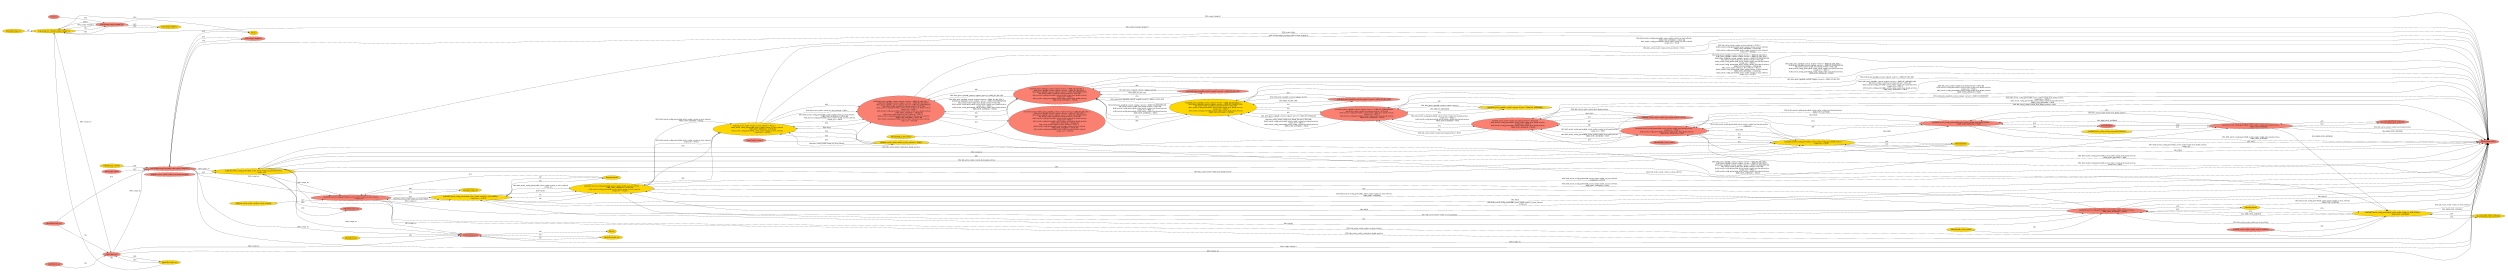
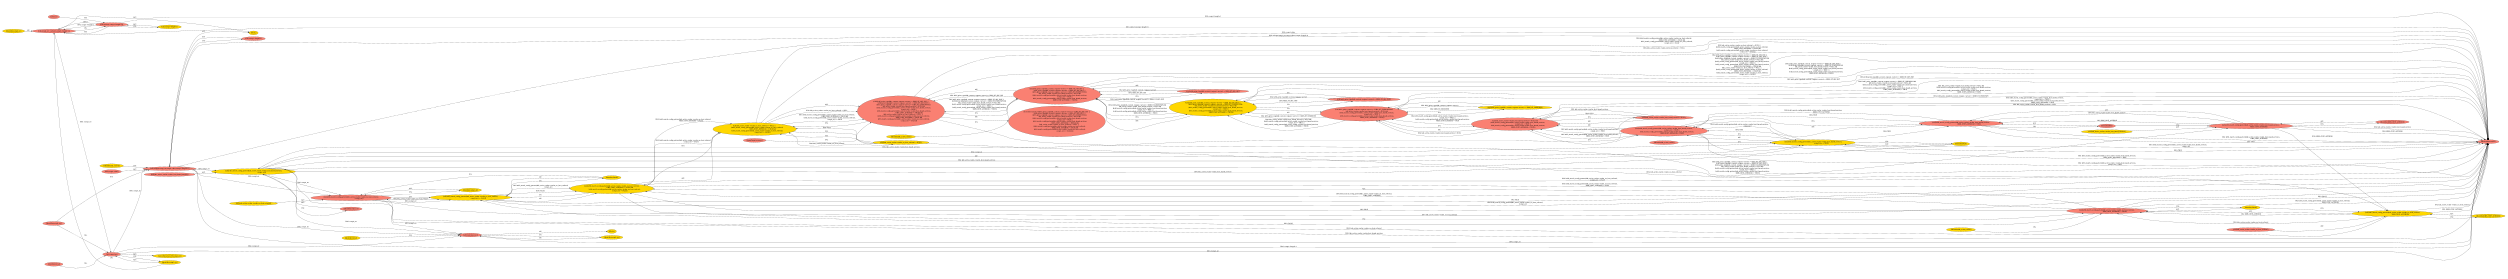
  digraph {
    fontname="Noto Serif"
    rankdir=LR
    node [fillcolor=salmon fontname="Noto Serif" style=filled]
    edge [fontname="Noto Serif"]
-   n1 [fillcolor=gold label="(Call,comp1_str = calloc(1,comp1->length+1))"]
+   n1 [label="(Call,comp1_str = calloc(1,comp1->length+1))"]
    n2 [label="(Call,calloc(1,comp1->length+1))"]
    n3 [label="(Call,!comp1_str)"]
    n4 [fillcolor=gold label="(Block,)"]
    n5 [label="(MethodReturn,RET)"]
    n6 [fillcolor=gold label="(Call,comp1->length+1)"]
    n7 [label="(Call,strlcpy(comp1_str,comp1->data,comp1->length+1))"]
    n8 [label="(Call,free(comp1_str))"]
    n9 [fillcolor=gold label="(Identifier,comp1_str)"]
+   n10 [fillcolor=gold label="(ControlStructure,if (!comp1_str))"]
    n11 [fillcolor=gold label="(Call,krb5_match_config_pattern(kdc_active_realm->realm_host_based_services,\n                                         comp1_str))"]
    n12 [label="(Call,krb5_match_config_pattern(kdc_active_realm->realm_no_host_referral,\n                                        comp1_str))"]
    n13 [label="(Call,comp1->length+1)"]
    n14 [fillcolor=gold label="(Block,)"]
    n15 [fillcolor=gold label="(Identifier,comp1_str)"]
    n16 [fillcolor=gold label="(Call,krb5_match_config_pattern(kdc_active_realm->realm_host_based_services,\n                                         comp1_str) == TRUE)"]
    n17 [label="(Call,krb5_match_config_pattern(kdc_active_realm->realm_host_based_services,\n                                         KRB5_CONF_ASTERISK))"]
    n18 [label="(Identifier,comp1_str)"]
    n19 [fillcolor=gold label="(Call,krb5_match_config_pattern(kdc_active_realm->realm_no_host_referral,\n                                        comp1_str) == FALSE)"]
    n20 [fillcolor=gold label="(Identifier,comp1_str)"]
    n21 [label="(Call,krb5_match_config_pattern(kdc_active_realm->realm_host_based_services,\n                                         comp1_str) == TRUE ||\n               krb5_match_config_pattern(kdc_active_realm->realm_host_based_services,\n                                         KRB5_CONF_ASTERISK) == TRUE)"]
    n22 [label="(Call,krb5_match_config_pattern(kdc_active_realm->realm_host_based_services,\n                                         KRB5_CONF_ASTERISK) == TRUE)"]
    n23 [fillcolor=gold label="(Identifier,TRUE)"]
    n24 [fillcolor=gold label="(Call,krb5_match_config_pattern(kdc_active_realm->realm_no_host_referral,\n                                        KRB5_CONF_ASTERISK))"]
    n25 [label="(Identifier,KRB5_CONF_ASTERISK)"]
    n26 [label="(Call,kdc_active_realm->realm_host_based_services != NULL &&\n              (krb5_match_config_pattern(kdc_active_realm->realm_host_based_services,\n                                         comp1_str) == TRUE ||\n               krb5_match_config_pattern(kdc_active_realm->realm_host_based_services,\n                                         KRB5_CONF_ASTERISK) == TRUE))"]
    n27 [label="(Identifier,TRUE)"]
    n28 [label="(Call,krb5_princ_type(kdc_context, request->server) == KRB5_NT_UNKNOWN &&\n              kdc_active_realm->realm_host_based_services != NULL &&\n              (krb5_match_config_pattern(kdc_active_realm->realm_host_based_services,\n                                         comp1_str) == TRUE ||\n               krb5_match_config_pattern(kdc_active_realm->realm_host_based_services,\n                                         KRB5_CONF_ASTERISK) == TRUE))"]
    n29 [label="(Call,kdc_active_realm->realm_host_based_services != NULL)"]
    n30 [fillcolor=gold label="(Call,krb5_princ_type(kdc_context, request->server) == KRB5_NT_SRV_INST ||\n             (krb5_princ_type(kdc_context, request->server) == KRB5_NT_UNKNOWN &&\n              kdc_active_realm->realm_host_based_services != NULL &&\n              (krb5_match_config_pattern(kdc_active_realm->realm_host_based_services,\n                                         comp1_str) == TRUE ||\n               krb5_match_config_pattern(kdc_active_realm->realm_host_based_services,\n                                         KRB5_CONF_ASTERISK) == TRUE)))"]
    n31 [fillcolor=gold label="(Call,krb5_princ_type(kdc_context, request->server) == KRB5_NT_UNKNOWN)"]
    n32 [label="(Call,krb5_princ_type(kdc_context, request->server) == KRB5_NT_SRV_HST ||\n              krb5_princ_type(kdc_context, request->server) == KRB5_NT_SRV_INST ||\n             (krb5_princ_type(kdc_context, request->server) == KRB5_NT_UNKNOWN &&\n              kdc_active_realm->realm_host_based_services != NULL &&\n              (krb5_match_config_pattern(kdc_active_realm->realm_host_based_services,\n                                         comp1_str) == TRUE ||\n               krb5_match_config_pattern(kdc_active_realm->realm_host_based_services,\n                                         KRB5_CONF_ASTERISK) == TRUE)))"]
    n33 [label="(Call,krb5_princ_type(kdc_context, request->server) == KRB5_NT_SRV_INST)"]
    n34 [label="(Call,(krb5_princ_type(kdc_context, request->server) == KRB5_NT_SRV_HST ||\n              krb5_princ_type(kdc_context, request->server) == KRB5_NT_SRV_INST ||\n             (krb5_princ_type(kdc_context, request->server) == KRB5_NT_UNKNOWN &&\n              kdc_active_realm->realm_host_based_services != NULL &&\n              (krb5_match_config_pattern(kdc_active_realm->realm_host_based_services,\n                                         comp1_str) == TRUE ||\n               krb5_match_config_pattern(kdc_active_realm->realm_host_based_services,\n                                         KRB5_CONF_ASTERISK) == TRUE))) &&\n            (kdc_active_realm->realm_no_host_referral == NULL ||\n             (krb5_match_config_pattern(kdc_active_realm->realm_no_host_referral,\n                                        KRB5_CONF_ASTERISK) == FALSE &&\n              krb5_match_config_pattern(kdc_active_realm->realm_no_host_referral,\n                                        comp1_str) == FALSE)))"]
    n35 [label="(Call,krb5_princ_type(kdc_context, request->server) == KRB5_NT_SRV_HST)"]
    n36 [fillcolor=gold label="(Call,kdc_active_realm->realm_no_host_referral == NULL ||\n             (krb5_match_config_pattern(kdc_active_realm->realm_no_host_referral,\n                                        KRB5_CONF_ASTERISK) == FALSE &&\n              krb5_match_config_pattern(kdc_active_realm->realm_no_host_referral,\n                                        comp1_str) == FALSE))"]
    n37 [label="(ControlStructure,if ((krb5_princ_type(kdc_context, request->server) == KRB5_NT_SRV_HST ||\n              krb5_princ_type(kdc_context, request->server) == KRB5_NT_SRV_INST ||\n             (krb5_princ_type(kdc_context, request->server) == KRB5_NT_UNKNOWN &&\n              kdc_active_realm->realm_host_based_services != NULL &&\n              (krb5_match_config_pattern(kdc_active_realm->realm_host_based_services,\n                                         comp1_str) == TRUE ||\n               krb5_match_config_pattern(kdc_active_realm->realm_host_based_services,\n                                         KRB5_CONF_ASTERISK) == TRUE))) &&\n            (kdc_active_realm->realm_no_host_referral == NULL ||\n             (krb5_match_config_pattern(kdc_active_realm->realm_no_host_referral,\n                                        KRB5_CONF_ASTERISK) == FALSE &&\n              krb5_match_config_pattern(kdc_active_realm->realm_no_host_referral,\n                                        comp1_str) == FALSE))))"]
    n38 [fillcolor=gold label="(Call,krb5_match_config_pattern(kdc_active_realm->realm_no_host_referral,\n                                        KRB5_CONF_ASTERISK) == FALSE &&\n              krb5_match_config_pattern(kdc_active_realm->realm_no_host_referral,\n                                        comp1_str) == FALSE)"]
    n39 [fillcolor=gold label="(Call,kdc_active_realm->realm_no_host_referral == NULL)"]
    n40 [label="(Call,krb5_match_config_pattern(kdc_active_realm->realm_no_host_referral,\n                                        KRB5_CONF_ASTERISK) == FALSE)"]
    n41 [fillcolor=gold label="(Identifier,KRB5_CONF_ASTERISK)"]
    n42 [fillcolor=gold label="(Identifier,FALSE)"]
    n43 [fillcolor=gold label="(Identifier,FALSE)"]
    n44 [label="(Call,kdc_active_realm->realm_host_based_services)"]
    n45 [label="(Call,comp1->data)"]
    n46 [fillcolor=gold label="(Identifier,retval)"]
    n47 [fillcolor=gold label="(Identifier,kdc_active_realm)"]
    n48 [label="(Call,kdc_active_realm->realm_no_host_referral)"]
    n49 [label="(Literal,1)"]
    n50 [fillcolor=gold label="(Identifier,comp1_str)"]
    n51 [label="(Identifier,kdc_active_realm)"]
    n52 [label="(JumpTarget,context:)"]
    n53 [fillcolor=gold label="(Identifier,kdc_active_realm)"]
    n54 [fillcolor=gold label="(Identifier,kdc_context)"]
    n55 [fillcolor=gold label="(Call,kdc_active_realm->realm_no_host_referral)"]
    n56 [fillcolor=gold label="(Call,kdc_active_realm->realm_host_based_services)"]
    n57 [label="(Identifier,retval)"]
    n58 [label="(Identifier,comp1_str)"]
    n1 -> n2 [label="CFG: "]
    n1 -> n3 [label="DDG: comp1_str"]
    n1 -> n4 [label="AST: "]
    n1 -> n5 [label="DDG: calloc(1,comp1->length+1)"]
    n2 -> n1 [label="AST: "]
    n2 -> n1 [label="DDG: 1"]
    n2 -> n1 [label="DDG: comp1->length+1"]
    n2 -> n5 [label="DDG: comp1->length+1"]
    n2 -> n6 [label="CFG: "]
    n3 -> n5 [label="DDG: !comp1_str"]
    n3 -> n7 [label="DDG: comp1_str"]
    n3 -> n8 [label="DDG: comp1_str"]
    n3 -> n9 [label="CFG: "]
+   n3 -> n10 [label="AST: "]
    n6 -> n2 [label="AST: "]
    n7 -> n4 [label="AST: "]
    n7 -> n5 [label="DDG: comp1->data"]
    n7 -> n5 [label="DDG: strlcpy(comp1_str,comp1->data,comp1->length+1)"]
    n7 -> n5 [label="DDG: comp1->length+1"]
    n7 -> n8 [label="DDG: comp1_str"]
    n7 -> n11 [label="DDG: comp1_str"]
    n7 -> n12 [label="DDG: comp1_str"]
    n7 -> n13 [label="CFG: "]
    n8 -> n5 [label="DDG: comp1_str"]
    n8 -> n14 [label="AST: "]
    n8 -> n15 [label="CFG: "]
    n9 -> n1 [label="CFG: "]
    n9 -> n3 [label="AST: "]
    n11 -> n5 [label="DDG: kdc_active_realm->realm_host_based_services"]
    n11 -> n8 [label="DDG: comp1_str"]
    n11 -> n12 [label="DDG: comp1_str"]
    n11 -> n16 [label="AST: "]
    n11 -> n16 [label="DDG: kdc_active_realm->realm_host_based_services"]
    n11 -> n16 [label="DDG: comp1_str"]
    n11 -> n17 [label="DDG: kdc_active_realm->realm_host_based_services"]
    n11 -> n18 [label="CFG: "]
    n12 -> n5 [label="DDG: kdc_active_realm->realm_no_host_referral"]
    n12 -> n8 [label="DDG: comp1_str"]
    n12 -> n19 [label="AST: "]
    n12 -> n19 [label="DDG: kdc_active_realm->realm_no_host_referral"]
    n12 -> n19 [label="DDG: comp1_str"]
    n12 -> n20 [label="CFG: "]
    n13 -> n7 [label="AST: "]
    n15 -> n8 [label="AST: "]
    n16 -> n5 [label="DDG: krb5_match_config_pattern(kdc_active_realm->realm_host_based_services,\n                                         comp1_str)"]
    n16 -> n5 [label="DDG: TRUE"]
    n16 -> n21 [label="AST: "]
    n16 -> n21 [label="DDG: krb5_match_config_pattern(kdc_active_realm->realm_host_based_services,\n                                         comp1_str)"]
    n16 -> n21 [label="DDG: TRUE"]
    n16 -> n22 [label="DDG: TRUE"]
    n16 -> n23 [label="CFG: "]
    n17 -> n5 [label="DDG: kdc_active_realm->realm_host_based_services"]
    n17 -> n5 [label="DDG: KRB5_CONF_ASTERISK"]
    n17 -> n22 [label="AST: "]
    n17 -> n22 [label="DDG: kdc_active_realm->realm_host_based_services"]
    n17 -> n22 [label="DDG: KRB5_CONF_ASTERISK"]
    n17 -> n24 [label="DDG: KRB5_CONF_ASTERISK"]
    n17 -> n25 [label="CFG: "]
    n18 -> n11 [label="AST: "]
    n19 -> n5 [label="DDG: FALSE"]
    n19 -> n5 [label="DDG: krb5_match_config_pattern(kdc_active_realm->realm_no_host_referral,\n                                        comp1_str)"]
    n19 -> n38 [label="AST: "]
    n19 -> n38 [label="DDG: krb5_match_config_pattern(kdc_active_realm->realm_no_host_referral,\n                                        comp1_str)"]
    n19 -> n38 [label="DDG: FALSE"]
    n19 -> n43 [label="CFG: "]
    n20 -> n12 [label="AST: "]
    n21 -> n5 [label="DDG: krb5_match_config_pattern(kdc_active_realm->realm_host_based_services,\n                                         KRB5_CONF_ASTERISK) == TRUE"]
    n21 -> n5 [label="DDG: krb5_match_config_pattern(kdc_active_realm->realm_host_based_services,\n                                         comp1_str) == TRUE"]
    n21 -> n16 [label="CFG: "]
    n21 -> n22 [label="CFG: "]
    n21 -> n26 [label="AST: "]
    n21 -> n26 [label="DDG: krb5_match_config_pattern(kdc_active_realm->realm_host_based_services,\n                                         comp1_str) == TRUE"]
    n21 -> n26 [label="DDG: krb5_match_config_pattern(kdc_active_realm->realm_host_based_services,\n                                         KRB5_CONF_ASTERISK) == TRUE"]
    n22 -> n5 [label="DDG: krb5_match_config_pattern(kdc_active_realm->realm_host_based_services,\n                                         KRB5_CONF_ASTERISK)"]
    n22 -> n5 [label="DDG: TRUE"]
    n22 -> n21 [label="AST: "]
    n22 -> n21 [label="DDG: krb5_match_config_pattern(kdc_active_realm->realm_host_based_services,\n                                         KRB5_CONF_ASTERISK)"]
    n22 -> n21 [label="DDG: TRUE"]
    n22 -> n27 [label="CFG: "]
    n23 -> n11 [label="CFG: "]
    n23 -> n16 [label="AST: "]
    n24 -> n5 [label="DDG: kdc_active_realm->realm_no_host_referral"]
    n24 -> n5 [label="DDG: KRB5_CONF_ASTERISK"]
    n24 -> n12 [label="DDG: kdc_active_realm->realm_no_host_referral"]
    n24 -> n40 [label="AST: "]
    n24 -> n40 [label="DDG: kdc_active_realm->realm_no_host_referral"]
    n24 -> n40 [label="DDG: KRB5_CONF_ASTERISK"]
    n24 -> n41 [label="CFG: "]
    n25 -> n17 [label="AST: "]
    n26 -> n5 [label="DDG: krb5_match_config_pattern(kdc_active_realm->realm_host_based_services,\n                                         comp1_str) == TRUE ||\n               krb5_match_config_pattern(kdc_active_realm->realm_host_based_services,\n                                         KRB5_CONF_ASTERISK) == TRUE"]
    n26 -> n5 [label="DDG: kdc_active_realm->realm_host_based_services != NULL"]
    n26 -> n21 [label="CFG: "]
    n26 -> n28 [label="AST: "]
    n26 -> n28 [label="DDG: kdc_active_realm->realm_host_based_services != NULL"]
    n26 -> n28 [label="DDG: krb5_match_config_pattern(kdc_active_realm->realm_host_based_services,\n                                         comp1_str) == TRUE ||\n               krb5_match_config_pattern(kdc_active_realm->realm_host_based_services,\n                                         KRB5_CONF_ASTERISK) == TRUE"]
    n26 -> n29 [label="CFG: "]
    n27 -> n17 [label="CFG: "]
    n27 -> n22 [label="AST: "]
    n28 -> n5 [label="DDG: kdc_active_realm->realm_host_based_services != NULL &&\n              (krb5_match_config_pattern(kdc_active_realm->realm_host_based_services,\n                                         comp1_str) == TRUE ||\n               krb5_match_config_pattern(kdc_active_realm->realm_host_based_services,\n                                         KRB5_CONF_ASTERISK) == TRUE)"]
    n28 -> n5 [label="DDG: krb5_princ_type(kdc_context, request->server) == KRB5_NT_UNKNOWN"]
    n28 -> n26 [label="CFG: "]
    n28 -> n30 [label="AST: "]
    n28 -> n30 [label="DDG: krb5_princ_type(kdc_context, request->server) == KRB5_NT_UNKNOWN"]
    n28 -> n30 [label="DDG: kdc_active_realm->realm_host_based_services != NULL &&\n              (krb5_match_config_pattern(kdc_active_realm->realm_host_based_services,\n                                         comp1_str) == TRUE ||\n               krb5_match_config_pattern(kdc_active_realm->realm_host_based_services,\n                                         KRB5_CONF_ASTERISK) == TRUE)"]
    n28 -> n31 [label="CFG: "]
    n29 -> n11 [label="DDG: kdc_active_realm->realm_host_based_services"]
    n29 -> n26 [label="AST: "]
    n29 -> n26 [label="DDG: kdc_active_realm->realm_host_based_services"]
    n29 -> n26 [label="DDG: NULL"]
    n30 -> n5 [label="DDG: krb5_princ_type(kdc_context, request->server) == KRB5_NT_SRV_INST"]
    n30 -> n5 [label="DDG: krb5_princ_type(kdc_context, request->server) == KRB5_NT_UNKNOWN &&\n              kdc_active_realm->realm_host_based_services != NULL &&\n              (krb5_match_config_pattern(kdc_active_realm->realm_host_based_services,\n                                         comp1_str) == TRUE ||\n               krb5_match_config_pattern(kdc_active_realm->realm_host_based_services,\n                                         KRB5_CONF_ASTERISK) == TRUE)"]
    n30 -> n28 [label="CFG: "]
    n30 -> n32 [label="AST: "]
    n30 -> n32 [label="DDG: krb5_princ_type(kdc_context, request->server) == KRB5_NT_SRV_INST"]
    n30 -> n32 [label="DDG: krb5_princ_type(kdc_context, request->server) == KRB5_NT_UNKNOWN &&\n              kdc_active_realm->realm_host_based_services != NULL &&\n              (krb5_match_config_pattern(kdc_active_realm->realm_host_based_services,\n                                         comp1_str) == TRUE ||\n               krb5_match_config_pattern(kdc_active_realm->realm_host_based_services,\n                                         KRB5_CONF_ASTERISK) == TRUE)"]
    n30 -> n33 [label="CFG: "]
    n31 -> n28 [label="AST: "]
    n31 -> n28 [label="DDG: krb5_princ_type(kdc_context, request->server)"]
    n31 -> n28 [label="DDG: KRB5_NT_UNKNOWN"]
    n32 -> n5 [label="DDG: krb5_princ_type(kdc_context, request->server) == KRB5_NT_SRV_INST ||\n             (krb5_princ_type(kdc_context, request->server) == KRB5_NT_UNKNOWN &&\n              kdc_active_realm->realm_host_based_services != NULL &&\n              (krb5_match_config_pattern(kdc_active_realm->realm_host_based_services,\n                                         comp1_str) == TRUE ||\n               krb5_match_config_pattern(kdc_active_realm->realm_host_based_services,\n                                         KRB5_CONF_ASTERISK) == TRUE))"]
    n32 -> n5 [label="DDG: krb5_princ_type(kdc_context, request->server) == KRB5_NT_SRV_HST"]
    n32 -> n30 [label="CFG: "]
    n32 -> n34 [label="AST: "]
    n32 -> n34 [label="DDG: krb5_princ_type(kdc_context, request->server) == KRB5_NT_SRV_HST"]
    n32 -> n34 [label="DDG: krb5_princ_type(kdc_context, request->server) == KRB5_NT_SRV_INST ||\n             (krb5_princ_type(kdc_context, request->server) == KRB5_NT_UNKNOWN &&\n              kdc_active_realm->realm_host_based_services != NULL &&\n              (krb5_match_config_pattern(kdc_active_realm->realm_host_based_services,\n                                         comp1_str) == TRUE ||\n               krb5_match_config_pattern(kdc_active_realm->realm_host_based_services,\n                                         KRB5_CONF_ASTERISK) == TRUE))"]
    n32 -> n35 [label="CFG: "]
    n33 -> n30 [label="AST: "]
    n33 -> n30 [label="DDG: krb5_princ_type(kdc_context, request->server)"]
    n33 -> n30 [label="DDG: KRB5_NT_SRV_INST"]
    n34 -> n5 [label="DDG: krb5_princ_type(kdc_context, request->server) == KRB5_NT_SRV_HST ||\n              krb5_princ_type(kdc_context, request->server) == KRB5_NT_SRV_INST ||\n             (krb5_princ_type(kdc_context, request->server) == KRB5_NT_UNKNOWN &&\n              kdc_active_realm->realm_host_based_services != NULL &&\n              (krb5_match_config_pattern(kdc_active_realm->realm_host_based_services,\n                                         comp1_str) == TRUE ||\n               krb5_match_config_pattern(kdc_active_realm->realm_host_based_services,\n                                         KRB5_CONF_ASTERISK) == TRUE))"]
    n34 -> n5 [label="DDG: kdc_active_realm->realm_no_host_referral == NULL ||\n             (krb5_match_config_pattern(kdc_active_realm->realm_no_host_referral,\n                                        KRB5_CONF_ASTERISK) == FALSE &&\n              krb5_match_config_pattern(kdc_active_realm->realm_no_host_referral,\n                                        comp1_str) == FALSE)"]
    n34 -> n5 [label="DDG: (krb5_princ_type(kdc_context, request->server) == KRB5_NT_SRV_HST ||\n              krb5_princ_type(kdc_context, request->server) == KRB5_NT_SRV_INST ||\n             (krb5_princ_type(kdc_context, request->server) == KRB5_NT_UNKNOWN &&\n              kdc_active_realm->realm_host_based_services != NULL &&\n              (krb5_match_config_pattern(kdc_active_realm->realm_host_based_services,\n                                         comp1_str) == TRUE ||\n               krb5_match_config_pattern(kdc_active_realm->realm_host_based_services,\n                                         KRB5_CONF_ASTERISK) == TRUE))) &&\n            (kdc_active_realm->realm_no_host_referral == NULL ||\n             (krb5_match_config_pattern(kdc_active_realm->realm_no_host_referral,\n                                        KRB5_CONF_ASTERISK) == FALSE &&\n              krb5_match_config_pattern(kdc_active_realm->realm_no_host_referral,\n                                        comp1_str) == FALSE))"]
    n34 -> n32 [label="CFG: "]
    n34 -> n36 [label="CFG: "]
    n34 -> n37 [label="AST: "]
    n35 -> n32 [label="AST: "]
    n35 -> n32 [label="DDG: krb5_princ_type(kdc_context, request->server)"]
    n35 -> n32 [label="DDG: KRB5_NT_SRV_HST"]
    n36 -> n5 [label="DDG: krb5_match_config_pattern(kdc_active_realm->realm_no_host_referral,\n                                        KRB5_CONF_ASTERISK) == FALSE &&\n              krb5_match_config_pattern(kdc_active_realm->realm_no_host_referral,\n                                        comp1_str) == FALSE"]
    n36 -> n5 [label="DDG: kdc_active_realm->realm_no_host_referral == NULL"]
    n36 -> n34 [label="AST: "]
    n36 -> n34 [label="DDG: kdc_active_realm->realm_no_host_referral == NULL"]
    n36 -> n34 [label="DDG: krb5_match_config_pattern(kdc_active_realm->realm_no_host_referral,\n                                        KRB5_CONF_ASTERISK) == FALSE &&\n              krb5_match_config_pattern(kdc_active_realm->realm_no_host_referral,\n                                        comp1_str) == FALSE"]
    n36 -> n38 [label="CFG: "]
    n36 -> n39 [label="CFG: "]
    n38 -> n5 [label="DDG: krb5_match_config_pattern(kdc_active_realm->realm_no_host_referral,\n                                        comp1_str) == FALSE"]
    n38 -> n5 [label="DDG: krb5_match_config_pattern(kdc_active_realm->realm_no_host_referral,\n                                        KRB5_CONF_ASTERISK) == FALSE"]
    n38 -> n19 [label="CFG: "]
    n38 -> n36 [label="AST: "]
    n38 -> n36 [label="DDG: krb5_match_config_pattern(kdc_active_realm->realm_no_host_referral,\n                                        KRB5_CONF_ASTERISK) == FALSE"]
    n38 -> n36 [label="DDG: krb5_match_config_pattern(kdc_active_realm->realm_no_host_referral,\n                                        comp1_str) == FALSE"]
    n38 -> n40 [label="CFG: "]
    n39 -> n24 [label="DDG: kdc_active_realm->realm_no_host_referral"]
    n39 -> n36 [label="AST: "]
    n39 -> n36 [label="DDG: kdc_active_realm->realm_no_host_referral"]
    n39 -> n36 [label="DDG: NULL"]
    n40 -> n5 [label="DDG: FALSE"]
    n40 -> n5 [label="DDG: krb5_match_config_pattern(kdc_active_realm->realm_no_host_referral,\n                                        KRB5_CONF_ASTERISK)"]
    n40 -> n19 [label="DDG: FALSE"]
    n40 -> n38 [label="AST: "]
    n40 -> n38 [label="DDG: krb5_match_config_pattern(kdc_active_realm->realm_no_host_referral,\n                                        KRB5_CONF_ASTERISK)"]
    n40 -> n38 [label="DDG: FALSE"]
    n40 -> n42 [label="CFG: "]
    n41 -> n24 [label="AST: "]
    n42 -> n24 [label="CFG: "]
    n42 -> n40 [label="AST: "]
    n43 -> n12 [label="CFG: "]
    n43 -> n19 [label="AST: "]
    n44 -> n11 [label="AST: "]
    n45 -> n7 [label="AST: "]
    n46 -> n8 [label="CFG: "]
    n47 -> n32 [label="CFG: "]
    n48 -> n24 [label="AST: "]
    n49 -> n2 [label="AST: "]
    n50 -> n1 [label="AST: "]
    n51 -> n16 [label="CFG: "]
    n52 -> n34 [label="CFG: "]
    n53 -> n40 [label="CFG: "]
    n54 -> n7 [label="CFG: "]
    n55 -> n12 [label="AST: "]
    n56 -> n17 [label="AST: "]
    n57 -> n3 [label="CFG: "]
    n58 -> n3 [label="CFG: "]
    n58 -> n7 [label="AST: "]
  }
